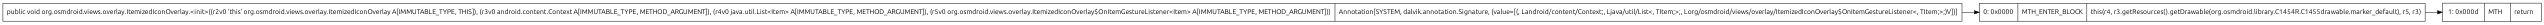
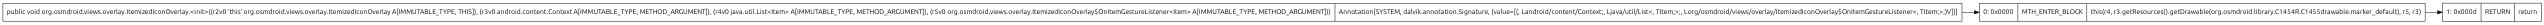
  digraph {
    rankdir=LR
    fontname=Ubuntu
    node [shape=record fontname=Ubuntu]
    edge [fontname=Ubuntu]
    n1 [label="{0\:\ 0x0000|MTH_ENTER_BLOCK\l|this(r4, r3.getResources().getDrawable(org.osmdroid.library.C1454R.C1455drawable.marker_default), r5, r3)\l}"]
-   n2 [label="{1\:\ 0x000d|MTH\l|return\l}"]
+   n2 [label="{1\:\ 0x000d|RETURN\l|return\l}"]
    n3 [label="{public void org.osmdroid.views.overlay.ItemizedIconOverlay.\<init\>((r2v0 'this' org.osmdroid.views.overlay.ItemizedIconOverlay A[IMMUTABLE_TYPE, THIS]), (r3v0 android.content.Context A[IMMUTABLE_TYPE, METHOD_ARGUMENT]), (r4v0 java.util.List\<Item\> A[IMMUTABLE_TYPE, METHOD_ARGUMENT]), (r5v0 org.osmdroid.views.overlay.ItemizedIconOverlay$OnItemGestureListener\<Item\> A[IMMUTABLE_TYPE, METHOD_ARGUMENT]))  | Annotation[SYSTEM, dalvik.annotation.Signature, \{value=[(, Landroid\/content\/Context;, Ljava\/util\/List\<, TItem;\>;, Lorg\/osmdroid\/views\/overlay\/ItemizedIconOverlay$OnItemGestureListener\<, TItem;\>;)V]\}]\l}"]
    n1 -> n2
    n3 -> n1
  }
